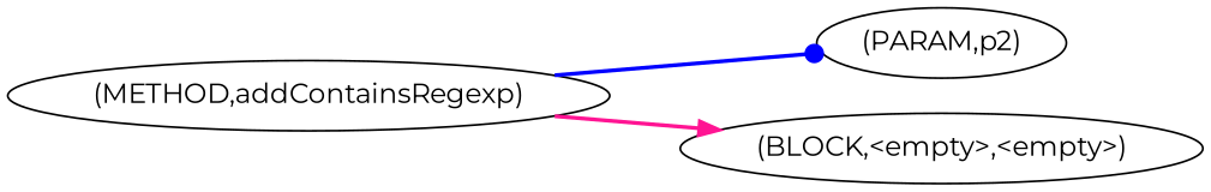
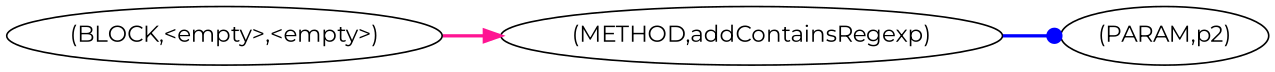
  digraph {
    fontname=Montserrat
    rankdir=LR
    node [fontname=Montserrat]
    edge [fontname=Montserrat style=bold]
    n1 [label=<(METHOD,addContainsRegexp)>]
    n2 [label=<(PARAM,p2)>]
    n3 [label=<(BLOCK,&lt;empty&gt;,&lt;empty&gt;)>]
    n1 -> n2 [arrowhead=dot color=blue]
-   n1 -> n3 [arrowhead=normal color=deeppink]
+   n3 -> n1 [arrowhead=normal color=deeppink]
  }
